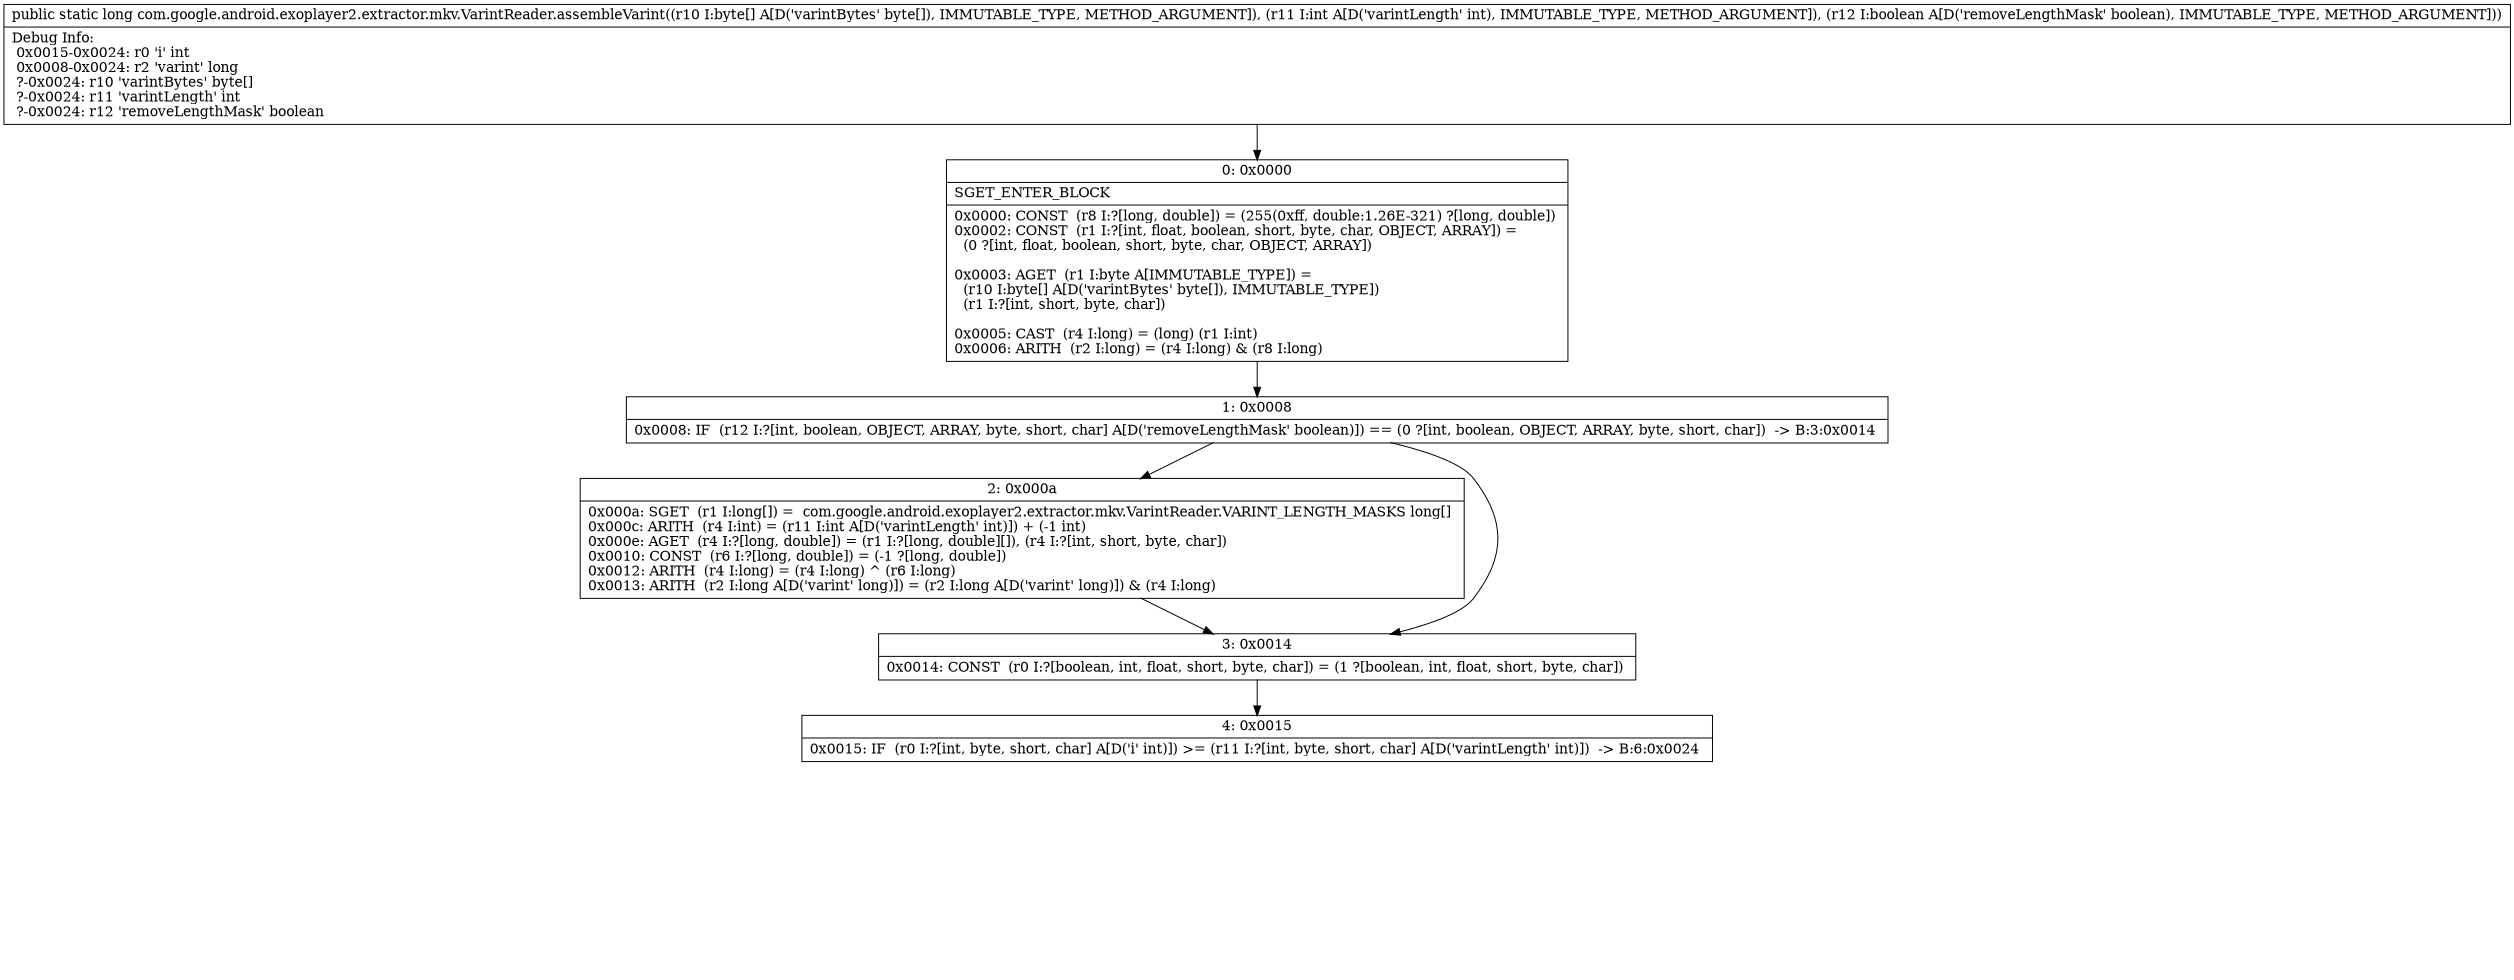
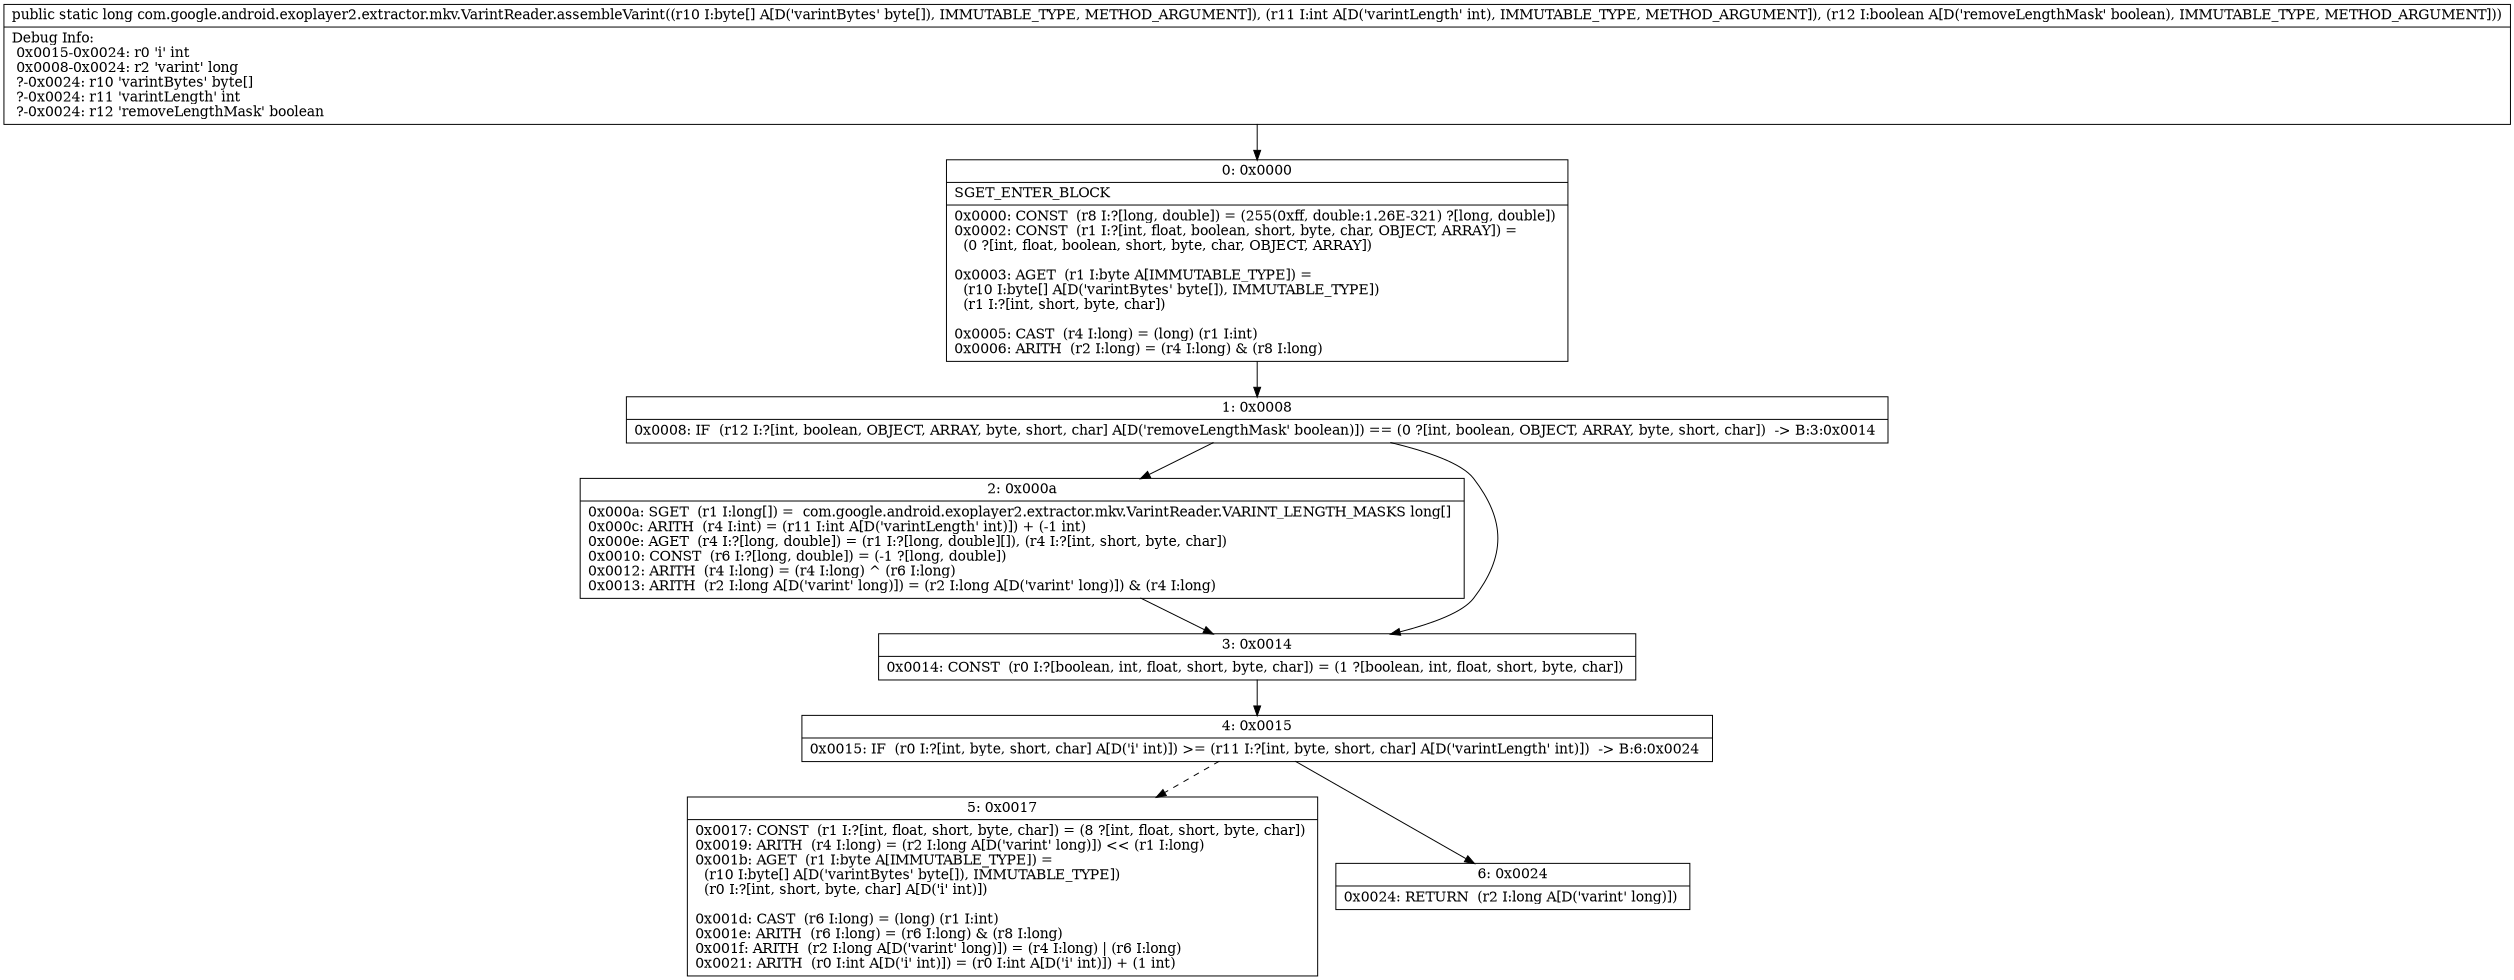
  digraph {
    node [shape=record]
    n1 [label="{0\:\ 0x0000|SGET_ENTER_BLOCK\l|0x0000: CONST  (r8 I:?[long, double]) = (255(0xff, double:1.26E\-321) ?[long, double]) \l0x0002: CONST  (r1 I:?[int, float, boolean, short, byte, char, OBJECT, ARRAY]) = \l  (0 ?[int, float, boolean, short, byte, char, OBJECT, ARRAY])\l \l0x0003: AGET  (r1 I:byte A[IMMUTABLE_TYPE]) = \l  (r10 I:byte[] A[D('varintBytes' byte[]), IMMUTABLE_TYPE])\l  (r1 I:?[int, short, byte, char])\l \l0x0005: CAST  (r4 I:long) = (long) (r1 I:int) \l0x0006: ARITH  (r2 I:long) = (r4 I:long) & (r8 I:long) \l}"]
    n2 [label="{1\:\ 0x0008|0x0008: IF  (r12 I:?[int, boolean, OBJECT, ARRAY, byte, short, char] A[D('removeLengthMask' boolean)]) == (0 ?[int, boolean, OBJECT, ARRAY, byte, short, char])  \-\> B:3:0x0014 \l}"]
    n3 [label="{2\:\ 0x000a|0x000a: SGET  (r1 I:long[]) =  com.google.android.exoplayer2.extractor.mkv.VarintReader.VARINT_LENGTH_MASKS long[] \l0x000c: ARITH  (r4 I:int) = (r11 I:int A[D('varintLength' int)]) + (\-1 int) \l0x000e: AGET  (r4 I:?[long, double]) = (r1 I:?[long, double][]), (r4 I:?[int, short, byte, char]) \l0x0010: CONST  (r6 I:?[long, double]) = (\-1 ?[long, double]) \l0x0012: ARITH  (r4 I:long) = (r4 I:long) ^ (r6 I:long) \l0x0013: ARITH  (r2 I:long A[D('varint' long)]) = (r2 I:long A[D('varint' long)]) & (r4 I:long) \l}"]
    n4 [label="{3\:\ 0x0014|0x0014: CONST  (r0 I:?[boolean, int, float, short, byte, char]) = (1 ?[boolean, int, float, short, byte, char]) \l}"]
    n5 [label="{4\:\ 0x0015|0x0015: IF  (r0 I:?[int, byte, short, char] A[D('i' int)]) \>= (r11 I:?[int, byte, short, char] A[D('varintLength' int)])  \-\> B:6:0x0024 \l}"]
+   n6 [label="{5\:\ 0x0017|0x0017: CONST  (r1 I:?[int, float, short, byte, char]) = (8 ?[int, float, short, byte, char]) \l0x0019: ARITH  (r4 I:long) = (r2 I:long A[D('varint' long)]) \<\< (r1 I:long) \l0x001b: AGET  (r1 I:byte A[IMMUTABLE_TYPE]) = \l  (r10 I:byte[] A[D('varintBytes' byte[]), IMMUTABLE_TYPE])\l  (r0 I:?[int, short, byte, char] A[D('i' int)])\l \l0x001d: CAST  (r6 I:long) = (long) (r1 I:int) \l0x001e: ARITH  (r6 I:long) = (r6 I:long) & (r8 I:long) \l0x001f: ARITH  (r2 I:long A[D('varint' long)]) = (r4 I:long) \| (r6 I:long) \l0x0021: ARITH  (r0 I:int A[D('i' int)]) = (r0 I:int A[D('i' int)]) + (1 int) \l}"]
+   n7 [label="{6\:\ 0x0024|0x0024: RETURN  (r2 I:long A[D('varint' long)]) \l}"]
    n8 [label="{public static long com.google.android.exoplayer2.extractor.mkv.VarintReader.assembleVarint((r10 I:byte[] A[D('varintBytes' byte[]), IMMUTABLE_TYPE, METHOD_ARGUMENT]), (r11 I:int A[D('varintLength' int), IMMUTABLE_TYPE, METHOD_ARGUMENT]), (r12 I:boolean A[D('removeLengthMask' boolean), IMMUTABLE_TYPE, METHOD_ARGUMENT]))  | Debug Info:\l  0x0015\-0x0024: r0 'i' int\l  0x0008\-0x0024: r2 'varint' long\l  ?\-0x0024: r10 'varintBytes' byte[]\l  ?\-0x0024: r11 'varintLength' int\l  ?\-0x0024: r12 'removeLengthMask' boolean\l}"]
    n1 -> n2
    n2 -> n3 [style=solid]
    n2 -> n4
    n3 -> n4
    n4 -> n5
+   n5 -> n6 [style=dashed]
+   n5 -> n7
    n8 -> n1
  }
